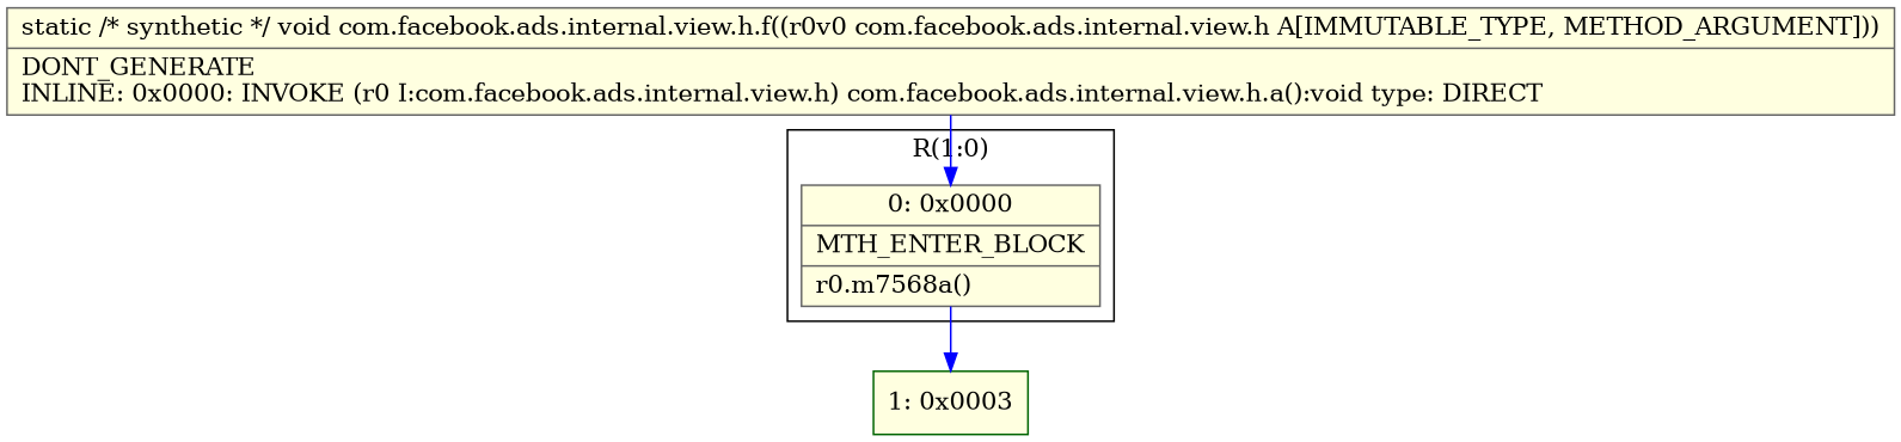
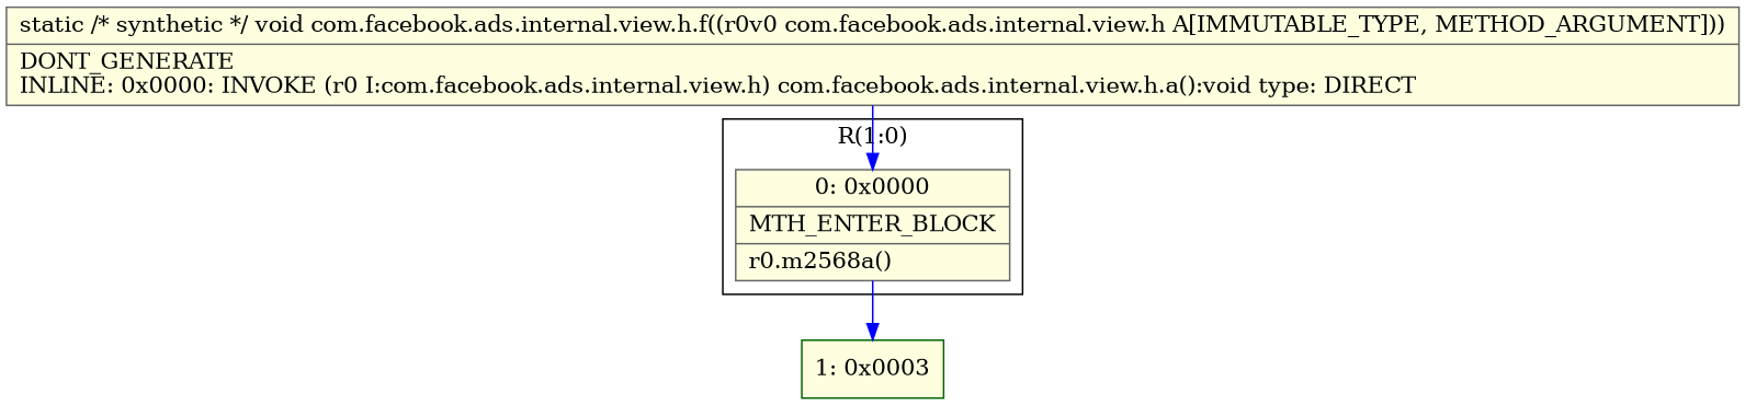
  digraph {
    node [color=gray40 shape=record style=filled fillcolor=lightyellow]
    edge [color=blue arrowhead=normal]
-   n1 [label="{0\:\ 0x0000|MTH_ENTER_BLOCK\l|r0.m7568a()\l}"]
+   n1 [label="{0\:\ 0x0000|MTH_ENTER_BLOCK\l|r0.m2568a()\l}"]
    n2 [color=darkgreen label="{1\:\ 0x0003}"]
    n3 [label="{static \/* synthetic *\/ void com.facebook.ads.internal.view.h.f((r0v0 com.facebook.ads.internal.view.h A[IMMUTABLE_TYPE, METHOD_ARGUMENT]))  | DONT_GENERATE\lINLINE: 0x0000: INVOKE  (r0 I:com.facebook.ads.internal.view.h) com.facebook.ads.internal.view.h.a():void type: DIRECT\l}"]
    subgraph cluster_1 {
      label="R(1:0)"
      n1
    }
    n1 -> n2
    n3 -> n1
  }
